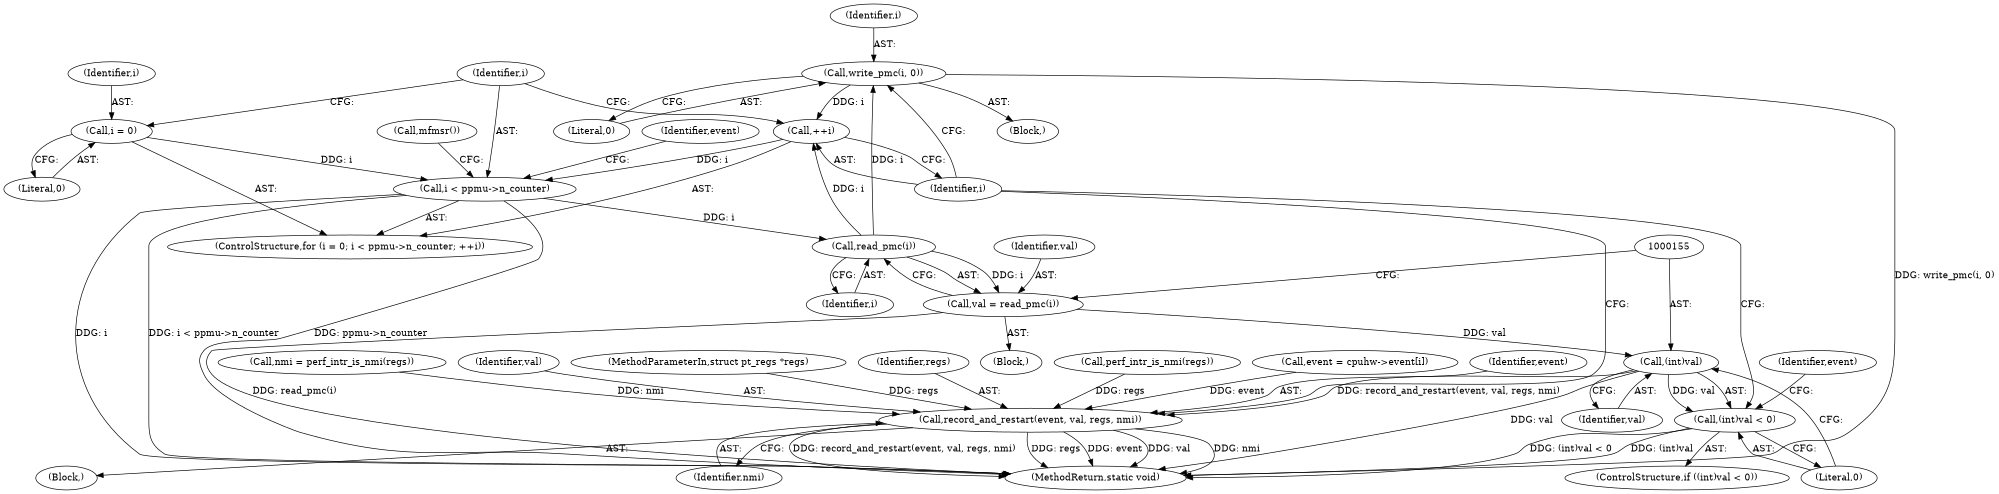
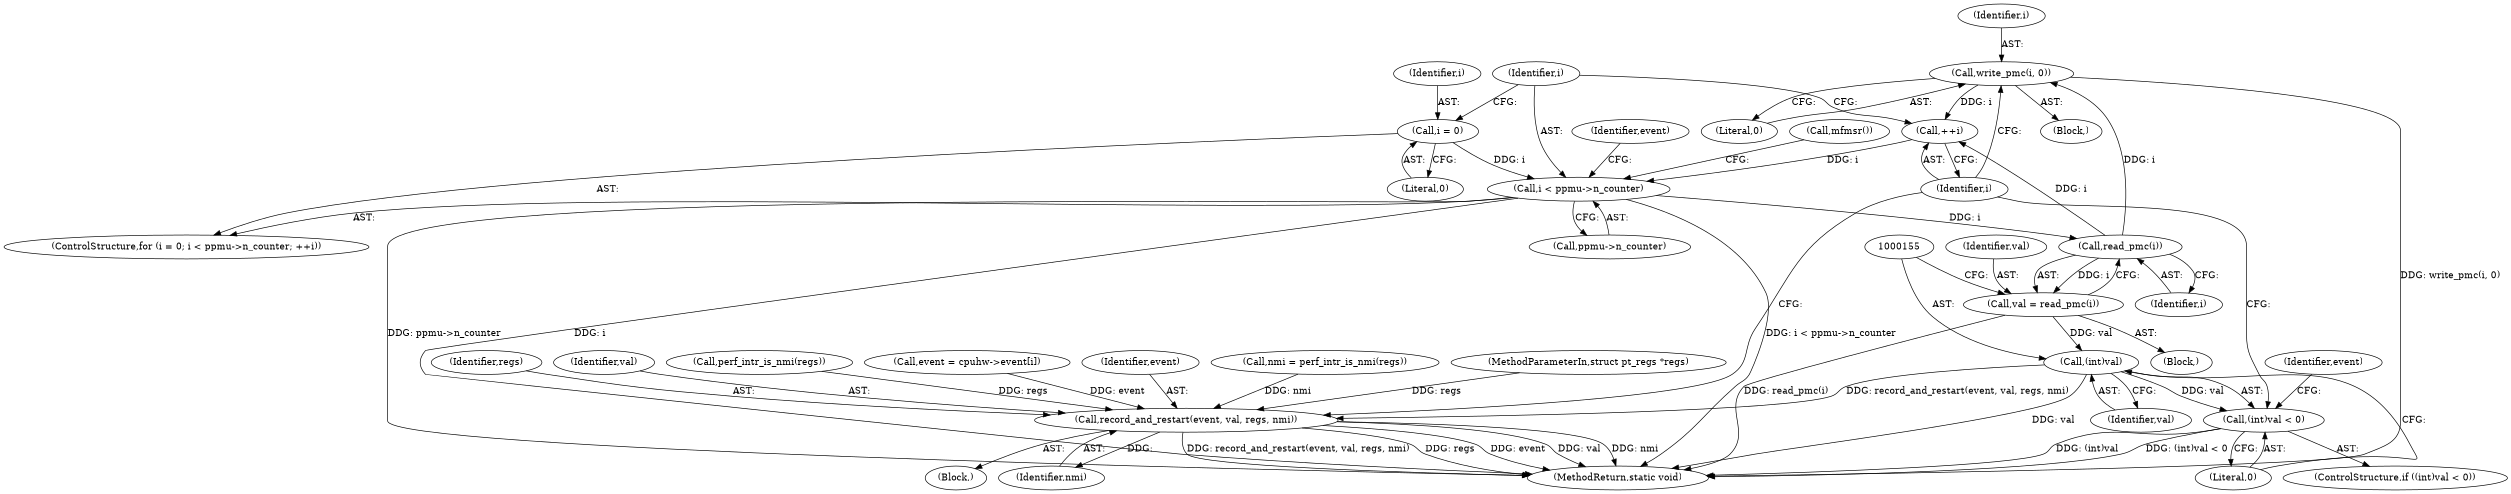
  digraph {
    n1 [label="(Call,write_pmc(i, 0))"]
    n2 [label="(Call,++i)"]
    n3 [label="(MethodReturn,static void)"]
    n4 [label="(Literal,0)"]
    n5 [label="(Block,)"]
    n6 [label="(Call,i < ppmu->n_counter)"]
    n7 [label="(ControlStructure,for (i = 0; i < ppmu->n_counter; ++i))"]
    n8 [label="(Identifier,i)"]
    n9 [label="(Call,read_pmc(i))"]
    n10 [label="(Call,val = read_pmc(i))"]
    n11 [label="(Identifier,i)"]
    n12 [label="(Call,(int)val)"]
    n13 [label="(Block,)"]
+   n14 [label="(Call,ppmu->n_counter)"]
    n15 [label="(Call,(int)val < 0)"]
    n16 [label="(Call,record_and_restart(event, val, regs, nmi))"]
    n17 [label="(Call,i = 0)"]
    n18 [label="(Literal,0)"]
    n19 [label="(Identifier,val)"]
    n20 [label="(Literal,0)"]
    n21 [label="(ControlStructure,if ((int)val < 0))"]
    n22 [label="(Block,)"]
    n23 [label="(Identifier,nmi)"]
    n24 [label="(Call,perf_intr_is_nmi(regs))"]
    n25 [label="(Call,event = cpuhw->event[i])"]
    n26 [label="(Identifier,event)"]
    n27 [label="(Identifier,event)"]
    n28 [label="(Identifier,event)"]
    n29 [label="(Call,mfmsr())"]
    n30 [label="(Identifier,i)"]
    n31 [label="(Identifier,i)"]
    n32 [label="(Call,nmi = perf_intr_is_nmi(regs))"]
    n33 [label="(Identifier,i)"]
    n34 [label="(Identifier,val)"]
    n35 [label="(MethodParameterIn,struct pt_regs *regs)"]
    n36 [label="(Identifier,val)"]
    n37 [label="(Identifier,regs)"]
    1000155
    n1 -> n2 [label="DDG: i"]
    n1 -> n3 [label="DDG: write_pmc(i, 0)"]
    n1 -> n4 [label="CFG: "]
    n1 -> n5 [label="AST: "]
    n2 -> n6 [label="DDG: i"]
-   n2 -> n7 [label="AST: "]
    n2 -> n8 [label="CFG: "]
    n4 -> n1 [label="AST: "]
    n6 -> n3 [label="DDG: i"]
    n6 -> n3 [label="DDG: i < ppmu->n_counter"]
    n6 -> n3 [label="DDG: ppmu->n_counter"]
    n6 -> n7 [label="AST: "]
    n6 -> n9 [label="DDG: i"]
+   n6 -> n14 [label="CFG: "]
    n8 -> n1 [label="CFG: "]
    n8 -> n2 [label="AST: "]
    n8 -> n15 [label="CFG: "]
    n8 -> n16 [label="CFG: "]
    n9 -> n1 [label="DDG: i"]
    n9 -> n2 [label="DDG: i"]
    n9 -> n10 [label="AST: "]
    n9 -> n10 [label="DDG: i"]
    n9 -> n11 [label="CFG: "]
    n10 -> n3 [label="DDG: read_pmc(i)"]
    n10 -> n9 [label="CFG: "]
    n10 -> n12 [label="DDG: val"]
    n10 -> n13 [label="AST: "]
    n11 -> n9 [label="AST: "]
    n12 -> n3 [label="DDG: val"]
    n12 -> n15 [label="AST: "]
    n12 -> n15 [label="DDG: val"]
    n12 -> n16 [label="DDG: record_and_restart(event, val, regs, nmi)"]
    n12 -> n19 [label="CFG: "]
+   n14 -> n6 [label="AST: "]
    n15 -> n3 [label="DDG: (int)val < 0"]
    n15 -> n3 [label="DDG: (int)val"]
    n15 -> n20 [label="CFG: "]
    n15 -> n21 [label="AST: "]
    n16 -> n3 [label="DDG: nmi"]
    n16 -> n3 [label="DDG: record_and_restart(event, val, regs, nmi)"]
    n16 -> n3 [label="DDG: regs"]
    n16 -> n3 [label="DDG: event"]
    n16 -> n3 [label="DDG: val"]
    n16 -> n22 [label="AST: "]
-   n16 -> n23 [label="CFG: "]
+   n16 -> n23 [label="DDG: "]
    n17 -> n6 [label="DDG: i"]
    n17 -> n7 [label="AST: "]
    n17 -> n18 [label="CFG: "]
    n18 -> n17 [label="AST: "]
    n19 -> n12 [label="AST: "]
    n20 -> n12 [label="CFG: "]
    n20 -> n15 [label="AST: "]
    n23 -> n16 [label="AST: "]
    n24 -> n16 [label="DDG: regs"]
    n25 -> n16 [label="DDG: event"]
    n26 -> n6 [label="CFG: "]
    n27 -> n15 [label="CFG: "]
    n28 -> n16 [label="AST: "]
    n29 -> n6 [label="CFG: "]
    n30 -> n17 [label="AST: "]
    n31 -> n2 [label="CFG: "]
    n31 -> n6 [label="AST: "]
    n31 -> n17 [label="CFG: "]
    n32 -> n16 [label="DDG: nmi"]
    n33 -> n1 [label="AST: "]
    n34 -> n16 [label="AST: "]
    n35 -> n16 [label="DDG: regs"]
    n36 -> n10 [label="AST: "]
    n37 -> n16 [label="AST: "]
    1000155 -> n10 [label="CFG: "]
    1000155 -> n12 [label="AST: "]
  }
